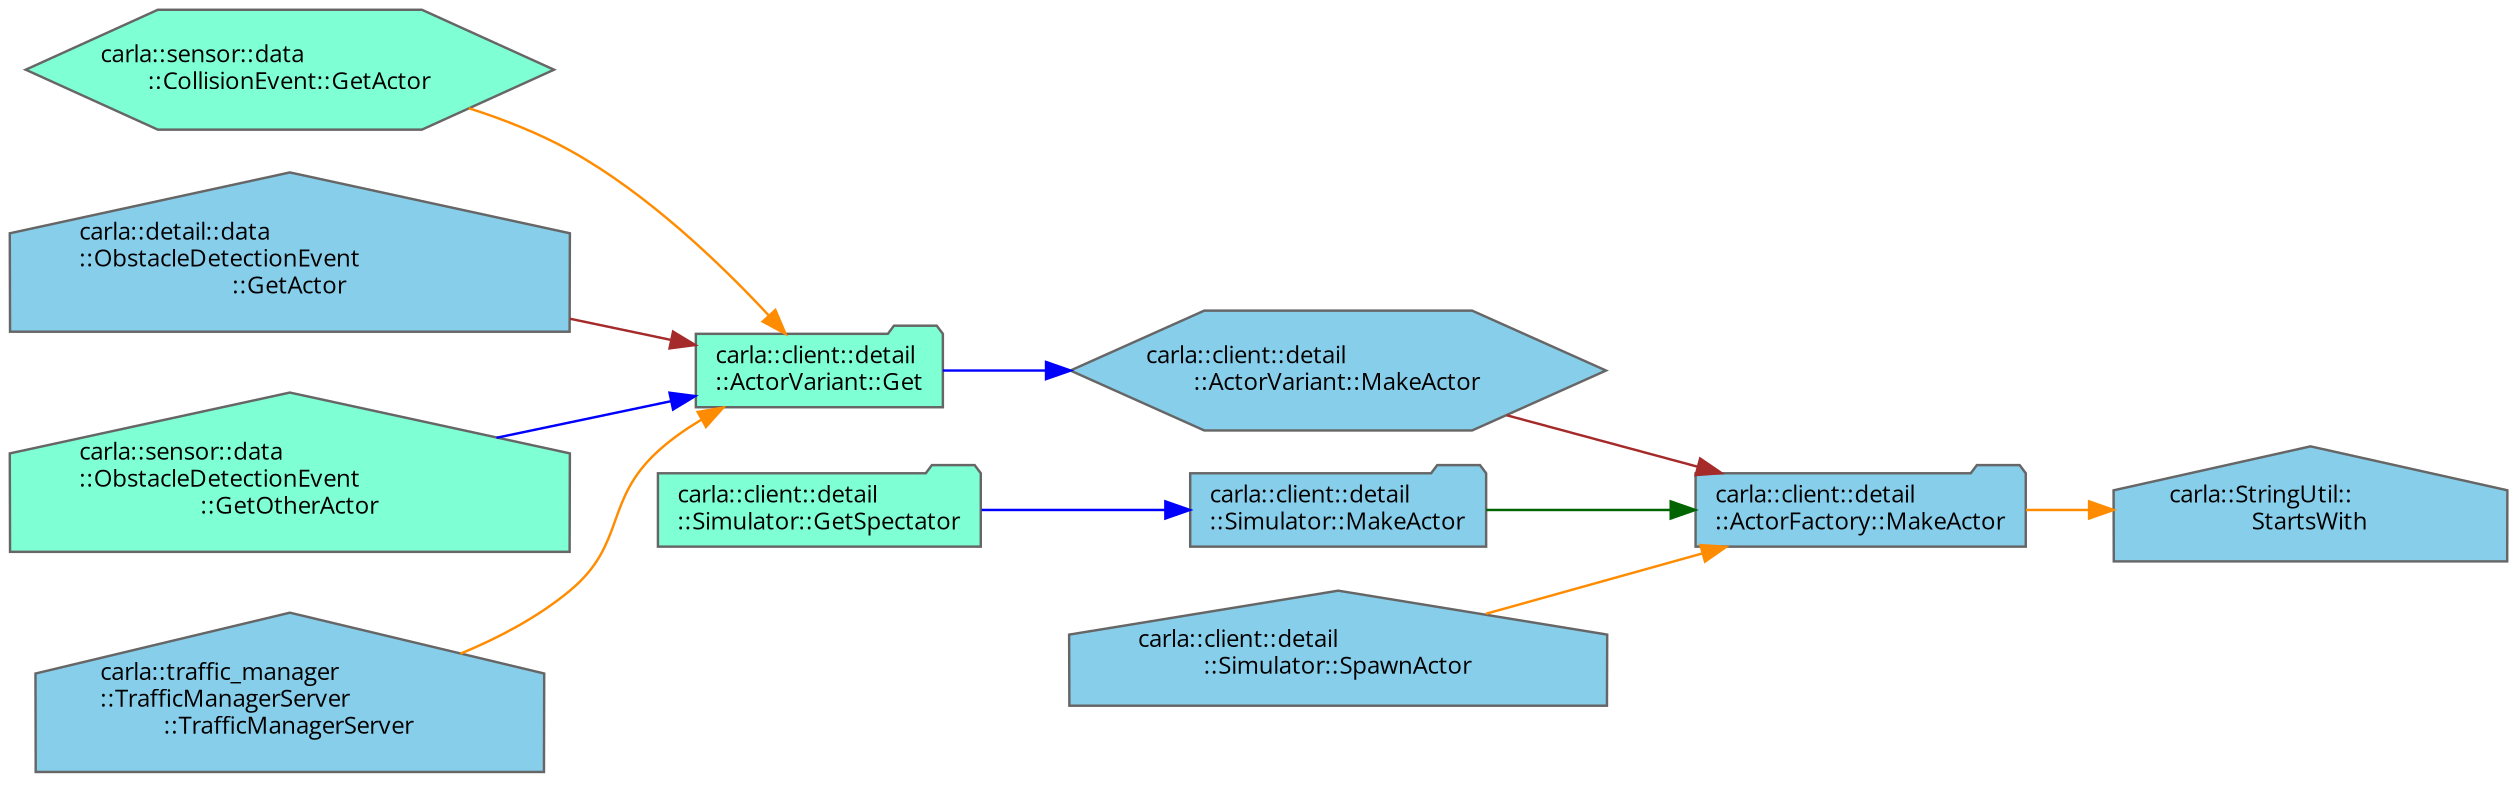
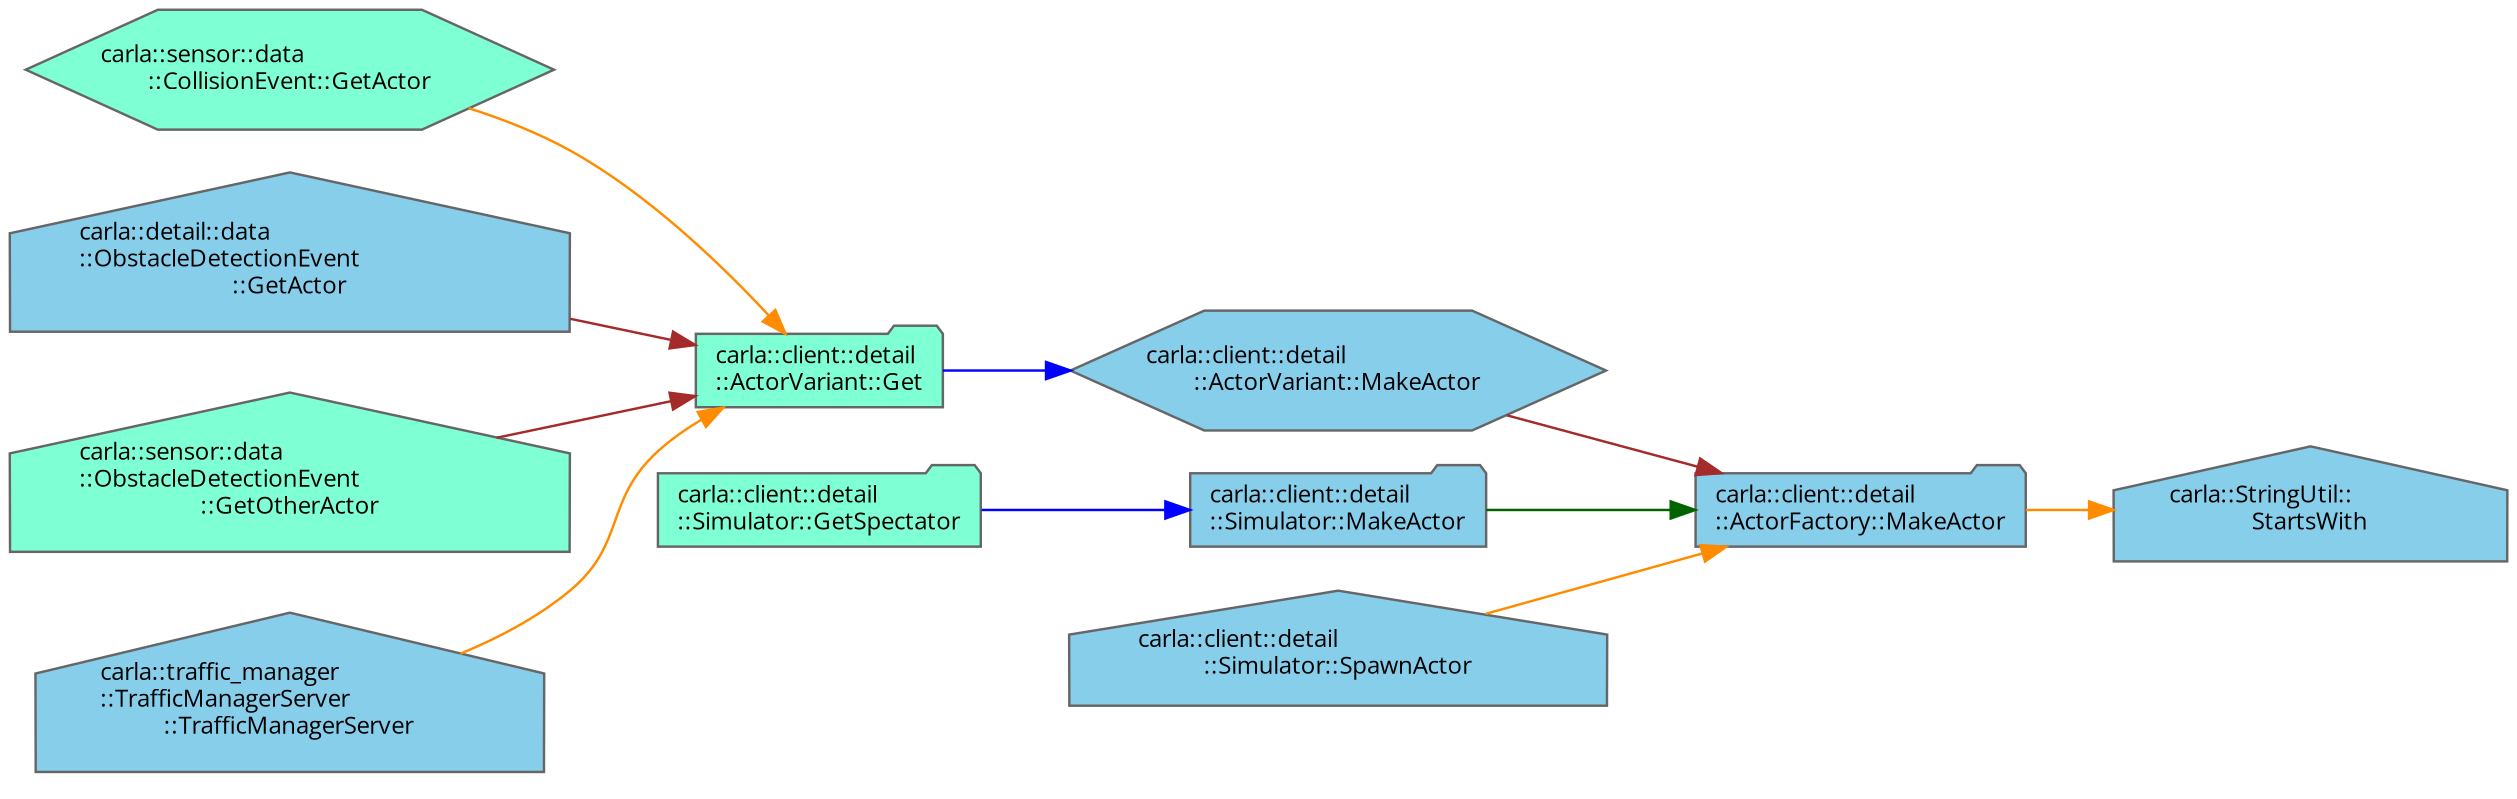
  digraph {
    fontname="Open Sans"
    rankdir=RL
    node [color=grey40 fillcolor=skyblue fontname="Open Sans" fontsize=10 shape=house style=filled]
    edge [color=darkorange dir=back fontname="Open Sans" fontsize=10 labelfontname=Helvetica labelfontsize=10 style=solid]
    n1 [color=gray40 fontcolor=black height=0.2 label="carla::StringUtil::\lStartsWith" width=0.4]
    n2 [height=0.2 label="carla::client::detail\l::ActorFactory::MakeActor" shape=folder width=0.4]
    n3 [height=0.2 label="carla::client::detail\l::ActorVariant::MakeActor" shape=hexagon width=0.4]
    n4 [height=0.2 label="carla::client::detail\l::Simulator::MakeActor" shape=folder width=0.4]
    n5 [height=0.2 label="carla::client::detail\l::Simulator::SpawnActor" width=0.4]
    n6 [fillcolor=aquamarine height=0.2 label="carla::client::detail\l::ActorVariant::Get" shape=folder width=0.4]
    n7 [fillcolor=aquamarine height=0.2 label="carla::client::detail\l::Simulator::GetSpectator" shape=folder width=0.4]
    n8 [fillcolor=aquamarine height=0.2 label="carla::sensor::data\l::CollisionEvent::GetActor" shape=hexagon width=0.4]
    n9 [height=0.2 label="carla::detail::data\l::ObstacleDetectionEvent\l::GetActor" width=0.4]
    n10 [fillcolor=aquamarine height=0.2 label="carla::sensor::data\l::ObstacleDetectionEvent\l::GetOtherActor" width=0.4]
    n11 [height=0.2 label="carla::traffic_manager\l::TrafficManagerServer\l::TrafficManagerServer" width=0.4]
    n1 -> n2
    n2 -> n3 [color=brown]
    n2 -> n4 [color=darkgreen]
    n2 -> n5
    n3 -> n6 [color=blue]
    n4 -> n7 [color=blue]
    n6 -> n8
    n6 -> n9 [color=brown]
-   n6 -> n10 [color=blue]
+   n6 -> n10 [color=brown]
    n6 -> n11
  }
